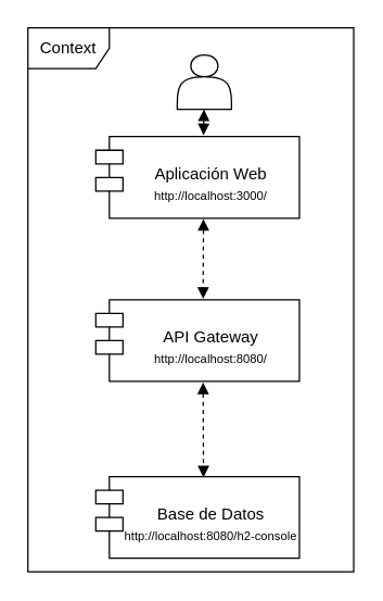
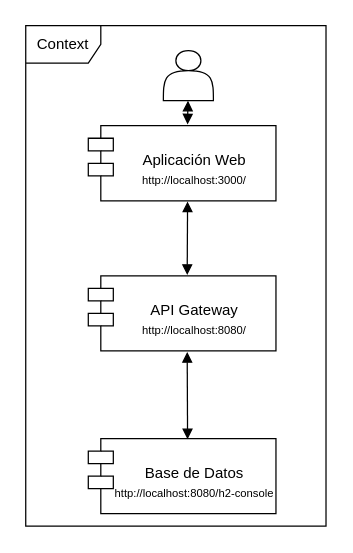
  <mxCell id="0" />
  <mxCell id="1" parent="0" />
  <mxCell id="2" value="" style="group" vertex="1" connectable="0" parent="1"><mxGeometry x="20" y="20" width="240" height="400" as="geometry" /></mxCell>
  <mxCell id="3" value="" style="shape=actor;whiteSpace=wrap;html=1;" parent="2" vertex="1"><mxGeometry x="110" y="20" width="40" height="40" as="geometry" /></mxCell>
  <mxCell id="4" value="Context" style="shape=umlFrame;whiteSpace=wrap;html=1;pointerEvents=0;" vertex="1" parent="2"><mxGeometry width="240" height="400" as="geometry" /></mxCell>
  <mxCell id="5" value="&lt;div&gt;&lt;br&gt;&lt;/div&gt;Aplicación Web&lt;div&gt;&lt;font style=&quot;font-size: 9px;&quot;&gt;http://localhost:3000/&lt;/font&gt;&lt;/div&gt;" style="shape=module;align=left;spacingLeft=20;align=center;verticalAlign=top;whiteSpace=wrap;html=1;" vertex="1" parent="2"><mxGeometry x="50" y="80" width="150" height="60" as="geometry" /></mxCell>
  <mxCell id="6" value="&lt;div&gt;&lt;br&gt;&lt;/div&gt;API Gateway&lt;div&gt;&lt;font style=&quot;font-size: 9px;&quot;&gt;http://localhost:8080/&lt;/font&gt;&lt;/div&gt;" style="shape=module;align=left;spacingLeft=20;align=center;verticalAlign=top;whiteSpace=wrap;html=1;" vertex="1" parent="2"><mxGeometry x="50" y="200" width="150" height="60" as="geometry" /></mxCell>
  <mxCell id="7" value="&lt;div&gt;&lt;br&gt;&lt;/div&gt;Base de Datos&lt;div&gt;&lt;font style=&quot;font-size: 9px;&quot;&gt;http://localhost:8080/h2-console&lt;/font&gt;&lt;/div&gt;" style="shape=module;align=left;spacingLeft=20;align=center;verticalAlign=top;whiteSpace=wrap;html=1;" vertex="1" parent="2"><mxGeometry x="50" y="330" width="150" height="60" as="geometry" /></mxCell>
- <mxCell id="8" value="" style="endArrow=block;startArrow=block;endFill=1;startFill=1;html=1;rounded=0;exitX=0.529;exitY=1.01;exitDx=0;exitDy=0;entryX=0.527;entryY=-0.012;entryDx=0;entryDy=0;exitPerimeter=0;entryPerimeter=0;dashed=1;" edge="1" parent="2" source="5" target="6"><mxGeometry width="160" relative="1" as="geometry"><mxPoint x="-10" y="220" as="sourcePoint" /><mxPoint x="150" y="220" as="targetPoint" /></mxGeometry></mxCell>
- <mxCell id="9" value="" style="endArrow=block;startArrow=block;endFill=1;startFill=1;html=1;rounded=0;exitX=0.527;exitY=1.014;exitDx=0;exitDy=0;entryX=0.529;entryY=0.01;entryDx=0;entryDy=0;exitPerimeter=0;entryPerimeter=0;dashed=1;" edge="1" parent="2" source="6" target="7"><mxGeometry width="160" relative="1" as="geometry"><mxPoint x="110" y="180" as="sourcePoint" /><mxPoint x="110" y="220" as="targetPoint" /></mxGeometry></mxCell>
+ <mxCell id="8" value="" style="endArrow=block;startArrow=block;endFill=1;startFill=1;html=1;rounded=0;exitX=0.529;exitY=1.01;exitDx=0;exitDy=0;entryX=0.527;entryY=-0.012;entryDx=0;entryDy=0;exitPerimeter=0;entryPerimeter=0;" edge="1" parent="2" source="5" target="6"><mxGeometry width="160" relative="1" as="geometry"><mxPoint x="-10" y="220" as="sourcePoint" /><mxPoint x="150" y="220" as="targetPoint" /></mxGeometry></mxCell>
+ <mxCell id="9" value="" style="endArrow=block;startArrow=block;endFill=1;startFill=1;html=1;rounded=0;exitX=0.527;exitY=1.014;exitDx=0;exitDy=0;entryX=0.529;entryY=0.01;entryDx=0;entryDy=0;exitPerimeter=0;entryPerimeter=0;" edge="1" parent="2" source="6" target="7"><mxGeometry width="160" relative="1" as="geometry"><mxPoint x="110" y="180" as="sourcePoint" /><mxPoint x="110" y="220" as="targetPoint" /></mxGeometry></mxCell>
  <mxCell id="10" value="" style="endArrow=block;startArrow=block;endFill=1;startFill=1;html=1;rounded=0;entryX=0.529;entryY=-0.017;entryDx=0;entryDy=0;entryPerimeter=0;" edge="1" parent="2" source="3" target="5"><mxGeometry width="160" relative="1" as="geometry"><mxPoint x="110" y="170" as="sourcePoint" /><mxPoint x="110" y="210" as="targetPoint" /></mxGeometry></mxCell>
